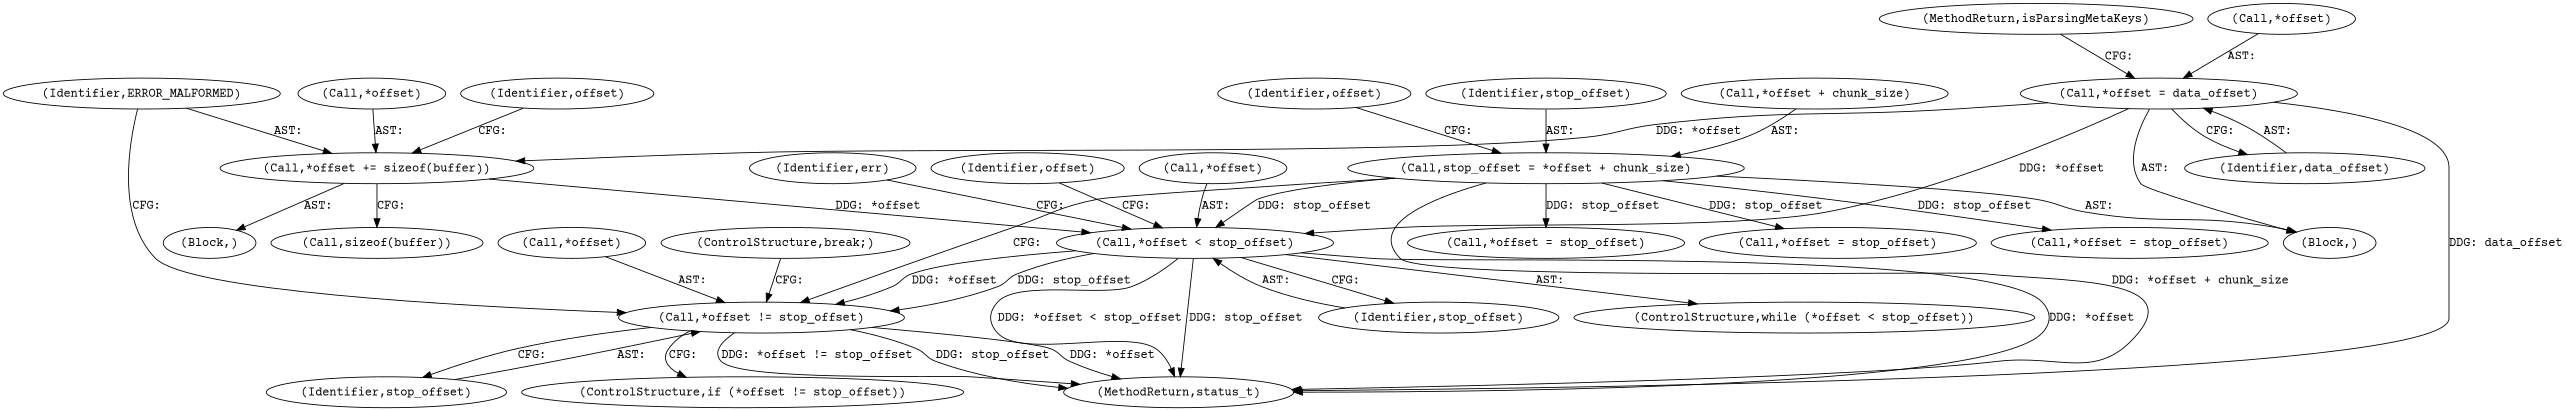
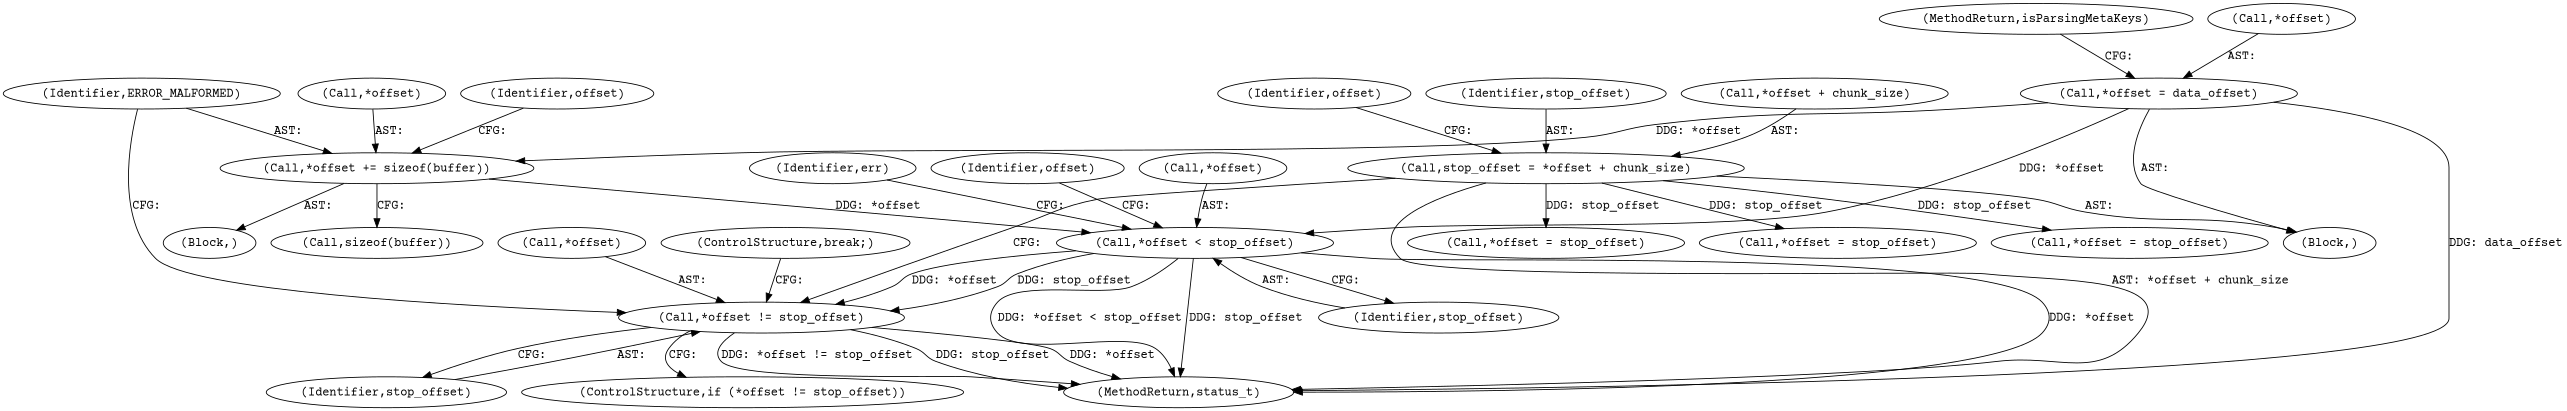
  digraph {
    fontname="Courier Prime"
    node [fontname="Courier Prime"]
    edge [fontname="Courier Prime"]
    n1 [label="(Call,*offset < stop_offset)"]
    n2 [label="(Call,*offset != stop_offset)"]
    n3 [label="(Identifier,stop_offset)"]
-   n4 [label="(ControlStructure,while (*offset < stop_offset))"]
    n5 [label="(MethodReturn,status_t)"]
    n6 [label="(Identifier,stop_offset)"]
    n7 [label="(ControlStructure,if (*offset != stop_offset))"]
    n8 [label="(Call,*offset += sizeof(buffer))"]
    n9 [label="(Block,)"]
    n10 [label="(Call,sizeof(buffer))"]
    n11 [label="(Call,*offset = data_offset)"]
-   n12 [label="(Identifier,data_offset)"]
    n13 [label="(Block,)"]
    n14 [label="(Call,stop_offset = *offset + chunk_size)"]
    n15 [label="(Call,*offset = stop_offset)"]
    n16 [label="(Call,*offset = stop_offset)"]
    n17 [label="(Call,*offset = stop_offset)"]
    n18 [label="(Call,*offset + chunk_size)"]
    n19 [label="(Identifier,ERROR_MALFORMED)"]
    n20 [label="(Identifier,err)"]
    n21 [label="(Identifier,offset)"]
    n22 [label="(MethodReturn,isParsingMetaKeys)"]
    n23 [label="(Identifier,offset)"]
    n24 [label="(Call,*offset)"]
    n25 [label="(Identifier,offset)"]
    n26 [label="(Call,*offset)"]
    n27 [label="(Call,*offset)"]
    n28 [label="(Identifier,stop_offset)"]
    n29 [label="(ControlStructure,break;)"]
    n30 [label="(Call,*offset)"]
    n1 -> n2 [label="DDG: *offset"]
    n1 -> n2 [label="DDG: stop_offset"]
    n1 -> n3 [label="CFG: "]
-   n1 -> n4 [label="AST: "]
    n1 -> n5 [label="DDG: stop_offset"]
    n1 -> n5 [label="DDG: *offset"]
    n1 -> n5 [label="DDG: *offset < stop_offset"]
    n2 -> n5 [label="DDG: stop_offset"]
    n2 -> n5 [label="DDG: *offset"]
    n2 -> n5 [label="DDG: *offset != stop_offset"]
    n2 -> n6 [label="CFG: "]
    n2 -> n7 [label="CFG: "]
    n3 -> n1 [label="AST: "]
    n6 -> n2 [label="AST: "]
    n8 -> n1 [label="DDG: *offset"]
    n8 -> n9 [label="AST: "]
    n8 -> n10 [label="CFG: "]
    n11 -> n1 [label="DDG: *offset"]
    n11 -> n5 [label="DDG: data_offset"]
    n11 -> n8 [label="DDG: *offset"]
-   n11 -> n12 [label="CFG: "]
    n11 -> n13 [label="AST: "]
-   n12 -> n11 [label="AST: "]
-   n14 -> n1 [label="DDG: stop_offset"]
    n14 -> n2 [label="CFG: "]
-   n14 -> n5 [label="DDG: *offset + chunk_size"]
+   n14 -> n5 [label="AST: *offset + chunk_size"]
    n14 -> n13 [label="AST: "]
    n14 -> n15 [label="DDG: stop_offset"]
    n14 -> n16 [label="DDG: stop_offset"]
    n14 -> n17 [label="DDG: stop_offset"]
    n18 -> n14 [label="AST: "]
    n19 -> n2 [label="CFG: "]
    n19 -> n8 [label="AST: "]
    n20 -> n1 [label="CFG: "]
    n21 -> n1 [label="CFG: "]
    n22 -> n11 [label="CFG: "]
    n23 -> n8 [label="CFG: "]
    n24 -> n2 [label="AST: "]
    n25 -> n14 [label="CFG: "]
    n26 -> n1 [label="AST: "]
    n27 -> n11 [label="AST: "]
    n28 -> n14 [label="AST: "]
    n29 -> n2 [label="CFG: "]
    n30 -> n8 [label="AST: "]
  }
